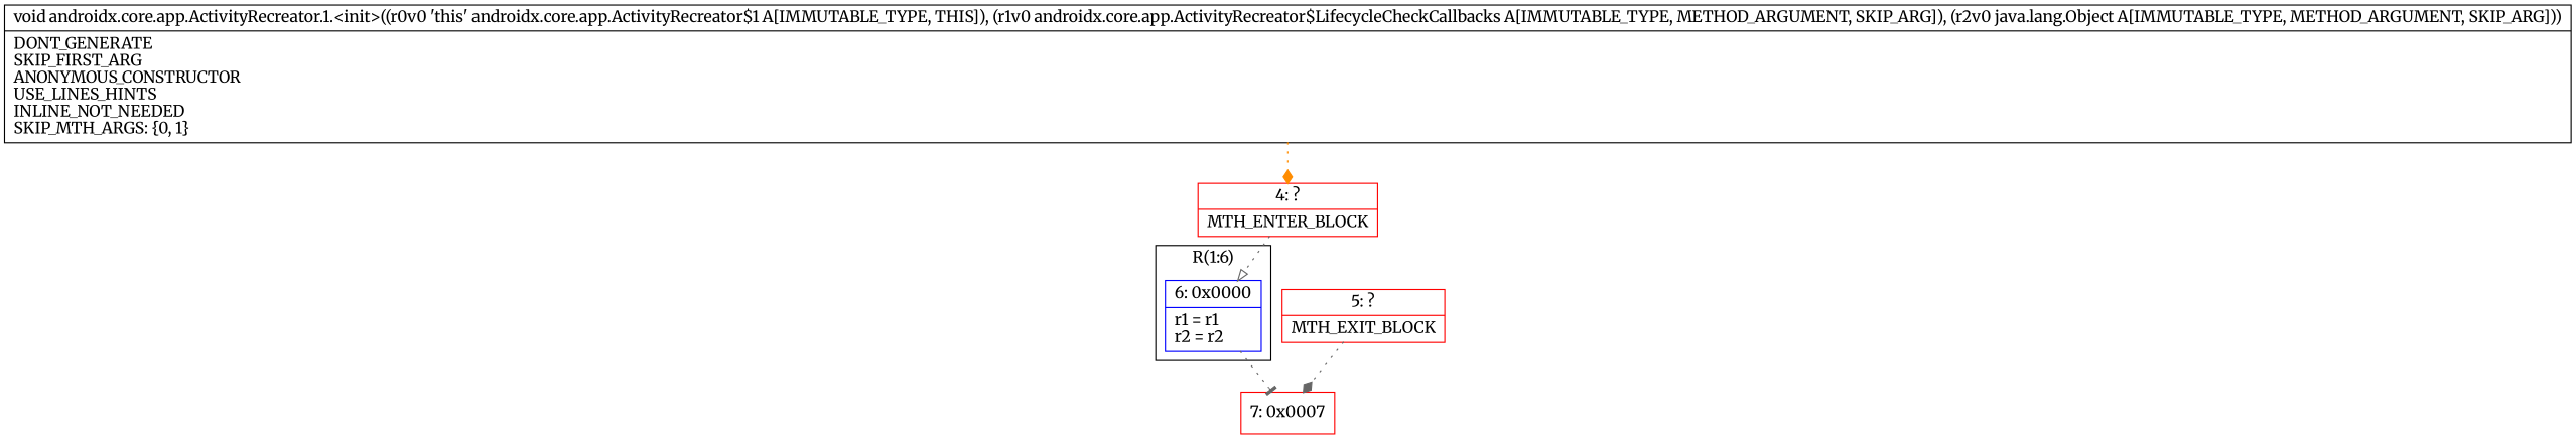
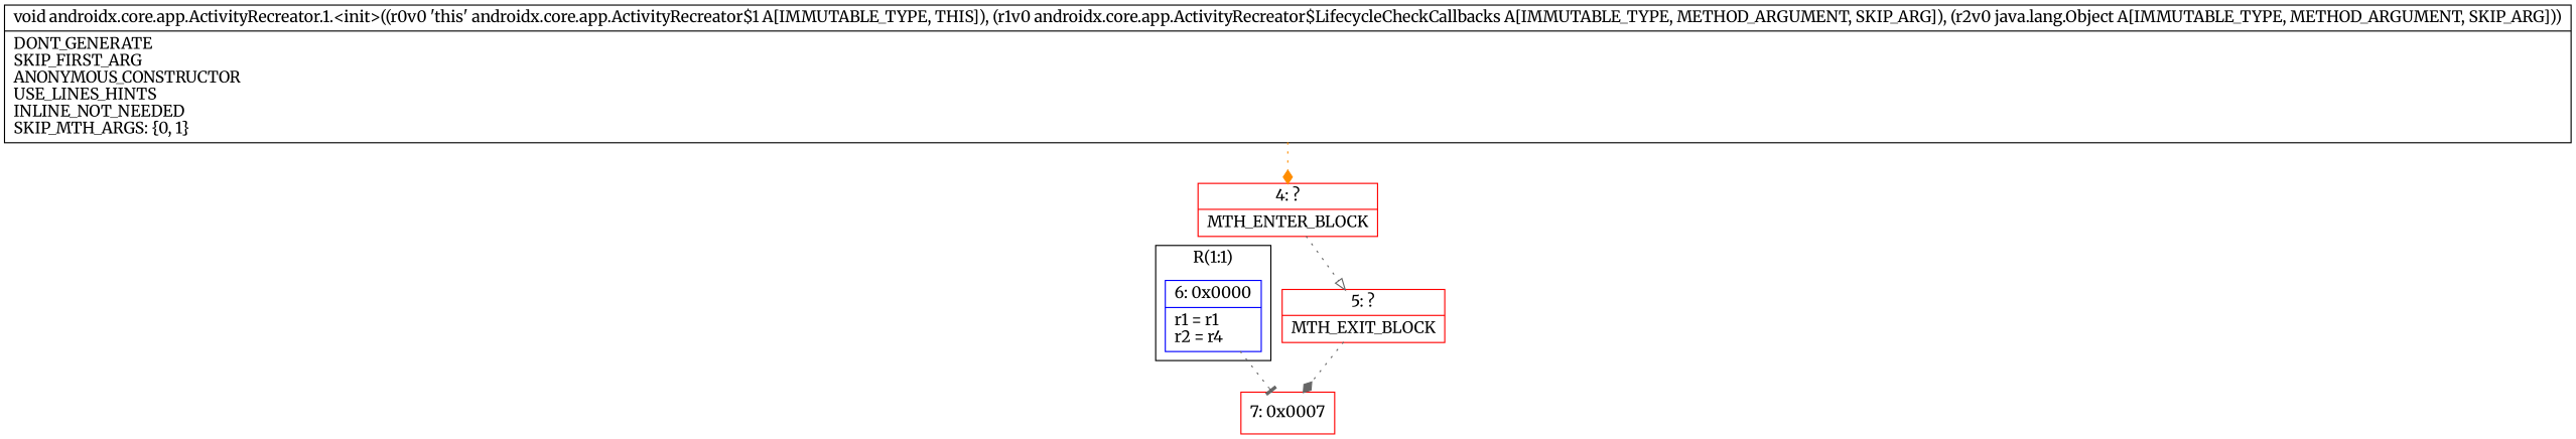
  digraph {
    fontname=Merriweather
    node [color=red fontname=Merriweather shape=record]
    edge [arrowhead=diamond color=gray40 fontname=Merriweather style=dotted]
-   n1 [color=blue label="{6\:\ 0x0000|r1 = r1\lr2 = r2\l}"]
+   n1 [color=blue label="{6\:\ 0x0000|r1 = r1\lr2 = r4\l}"]
    n2 [label="{7\:\ 0x0007}"]
    n3 [label="{4\:\ ?|MTH_ENTER_BLOCK\l}"]
    n4 [label="{5\:\ ?|MTH_EXIT_BLOCK\l}"]
    n5 [label="{void androidx.core.app.ActivityRecreator.1.\<init\>((r0v0 'this' androidx.core.app.ActivityRecreator$1 A[IMMUTABLE_TYPE, THIS]), (r1v0 androidx.core.app.ActivityRecreator$LifecycleCheckCallbacks A[IMMUTABLE_TYPE, METHOD_ARGUMENT, SKIP_ARG]), (r2v0 java.lang.Object A[IMMUTABLE_TYPE, METHOD_ARGUMENT, SKIP_ARG]))  | DONT_GENERATE\lSKIP_FIRST_ARG\lANONYMOUS_CONSTRUCTOR\lUSE_LINES_HINTS\lINLINE_NOT_NEEDED\lSKIP_MTH_ARGS: \{0, 1\}\l}" color=""]
    subgraph cluster_1 {
-     label="R(1:6)"
+     label="R(1:1)"
      n1
    }
    n1 -> n2 [arrowhead=tee]
-   n3 -> n1 [arrowhead=onormal]
+   n3 -> n4 [arrowhead=onormal]
    n4 -> n2
    n5 -> n3 [color=darkorange]
  }
